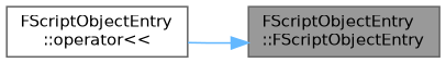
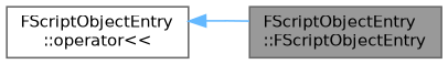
  digraph {
    rankdir=RL
    node [fontname=Helvetica fontsize=10 shape=box style=filled]
    n1 [color=gray40 fillcolor=grey60 fontcolor=black height=0.2 label="FScriptObjectEntry\l::FScriptObjectEntry" width=0.4]
    n2 [color=grey40 fillcolor=white height=0.2 label="FScriptObjectEntry\l::operator\<\<" width=0.4]
-   n1 -> n2 [color=steelblue1 dir=back fontname=Helvetica fontsize=10 labelfontname=Helvetica labelfontsize=10 style=solid]
+   n2 -> n1 [color=steelblue1 dir=back fontname=Helvetica fontsize=10 labelfontname=Helvetica labelfontsize=10 style=solid]
  }
